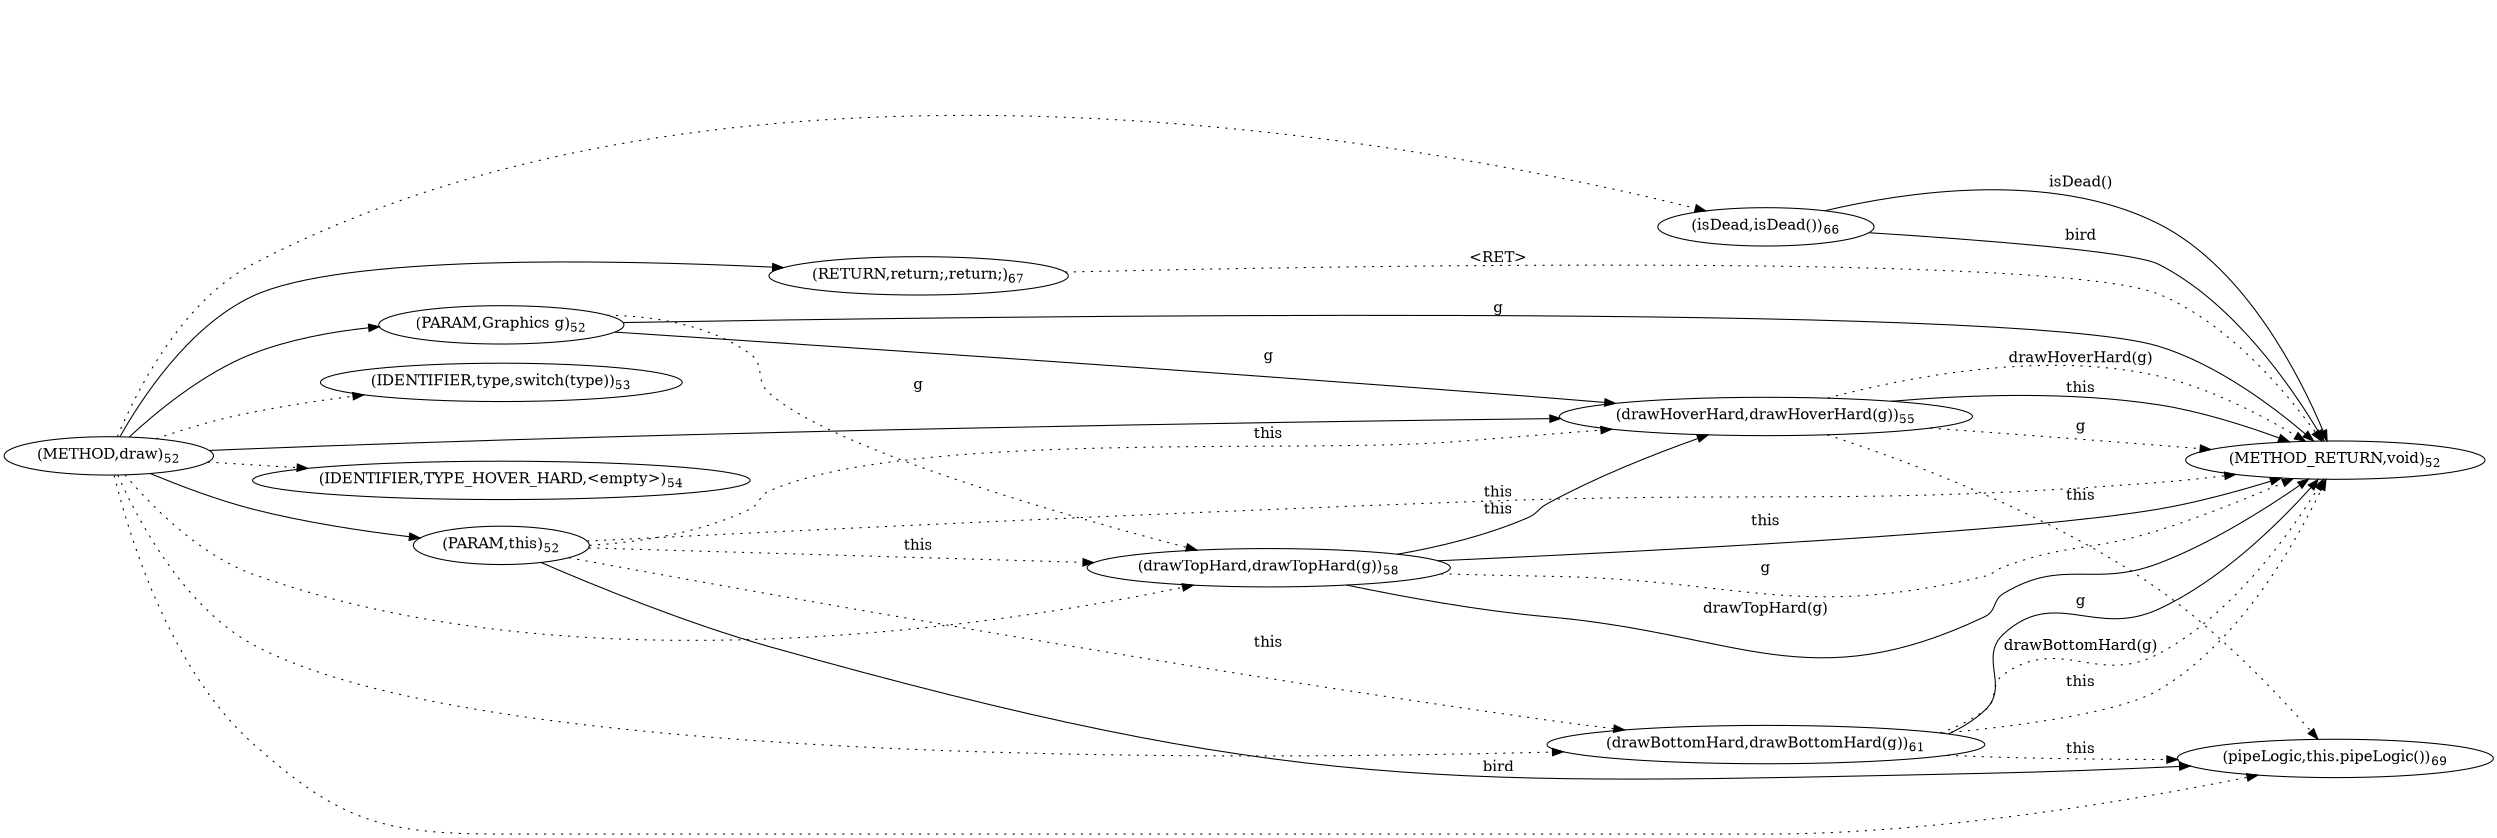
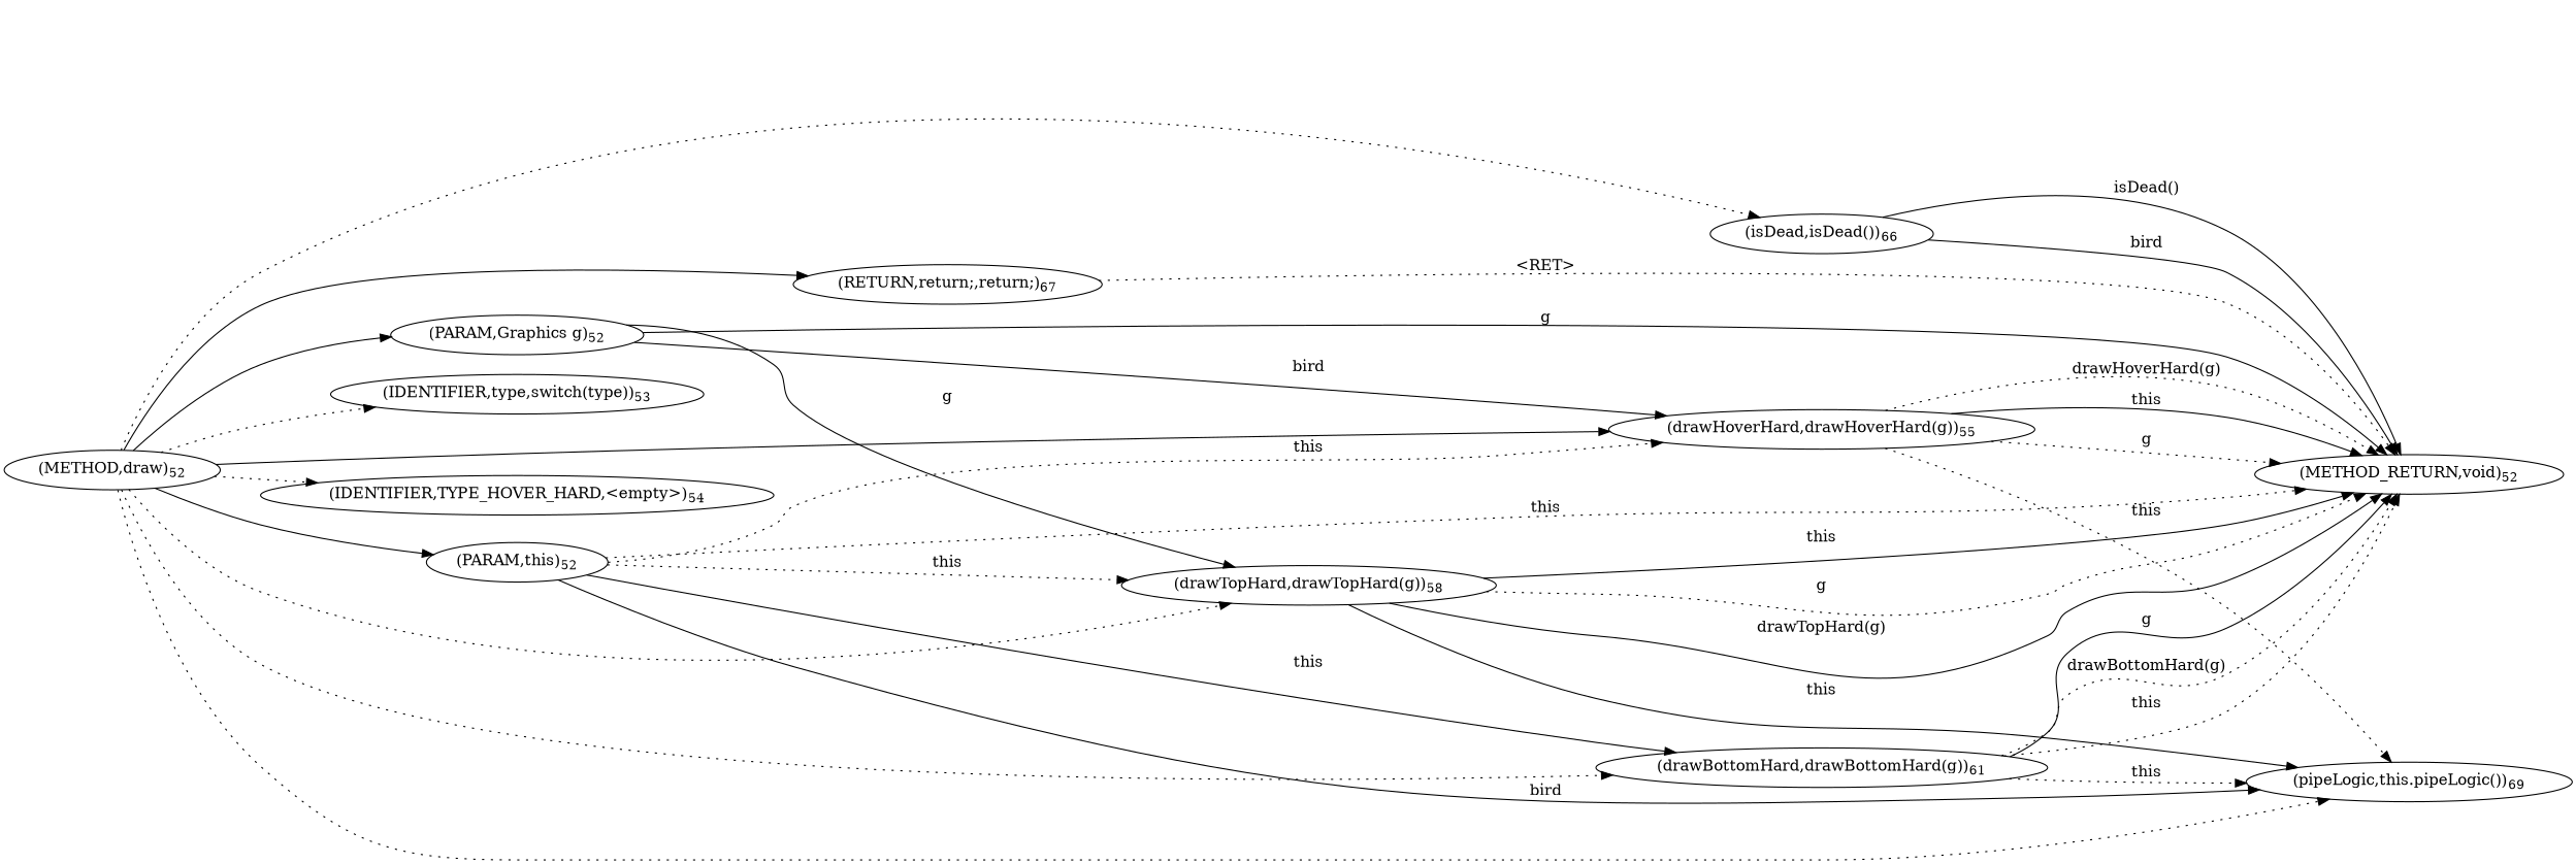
  digraph {
    rankdir=LR
    edge [style=dotted]
    n1 [label=<(METHOD,draw)<SUB>52</SUB>>]
    n2 [label=<(PARAM,this)<SUB>52</SUB>>]
    n3 [label=<(PARAM,Graphics g)<SUB>52</SUB>>]
    n4 [label=<(pipeLogic,this.pipeLogic())<SUB>69</SUB>>]
    n5 [label=<(IDENTIFIER,type,switch(type))<SUB>53</SUB>>]
    n6 [label=<(isDead,isDead())<SUB>66</SUB>>]
    n7 [label=<(IDENTIFIER,TYPE_HOVER_HARD,&lt;empty&gt;)<SUB>54</SUB>>]
    n8 [label=<(drawHoverHard,drawHoverHard(g))<SUB>55</SUB>>]
    n9 [label=<(drawTopHard,drawTopHard(g))<SUB>58</SUB>>]
    n10 [label=<(drawBottomHard,drawBottomHard(g))<SUB>61</SUB>>]
    n11 [label=<(RETURN,return;,return;)<SUB>67</SUB>>]
    n12 [label=<(METHOD_RETURN,void)<SUB>52</SUB>>]
    n1 -> n2 [style=solid]
    n1 -> n3 [style=solid]
    n1 -> n4
    n1 -> n5
    n1 -> n6
    n1 -> n7
    n1 -> n8 [style=solid]
    n1 -> n9
    n1 -> n10
    n1 -> n11 [style=solid]
    n2 -> n4 [label=bird style=solid]
    n2 -> n8 [label=this]
    n2 -> n9 [label=this]
-   n2 -> n10 [label=this]
+   n2 -> n10 [label=this style=solid]
    n2 -> n12 [label=this]
-   n3 -> n8 [label=g style=solid]
-   n3 -> n9 [label=g]
+   n3 -> n8 [label=bird style=solid]
+   n3 -> n9 [label=g style=solid]
    n3 -> n12 [label=g style=solid]
    n6 -> n12 [label=bird style=solid]
    n6 -> n12 [label="isDead()" style=solid]
    n8 -> n4 [label=this]
    n8 -> n12 [label=this style=solid]
    n8 -> n12 [label=g]
    n8 -> n12 [label="drawHoverHard(g)"]
-   n9 -> n8 [label=this style=solid]
+   n9 -> n4 [label=this style=solid]
    n9 -> n12 [label=this style=solid]
    n9 -> n12 [label=g]
    n9 -> n12 [label="drawTopHard(g)" style=solid]
    n10 -> n4 [label=this]
    n10 -> n12 [label=this]
    n10 -> n12 [label=g style=solid]
    n10 -> n12 [label="drawBottomHard(g)"]
    n11 -> n12 [label="&lt;RET&gt;"]
  }
